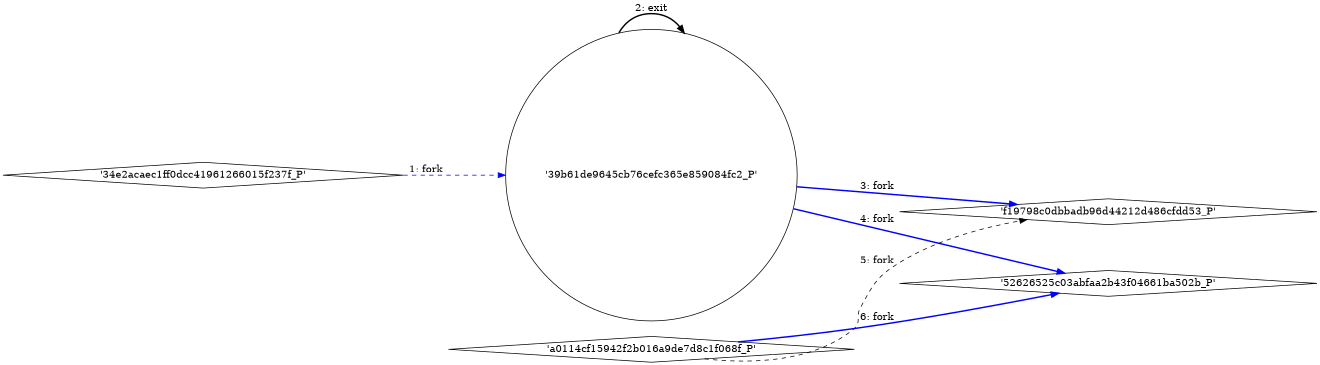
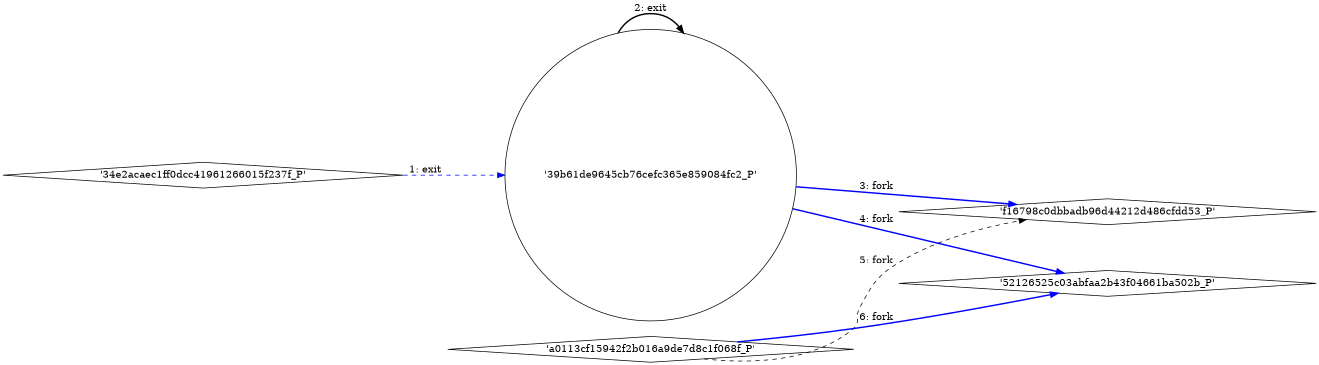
  digraph {
    engine=neato
    fixedsize=false
    fontsize=10
    nodesep=0.3
    rankdir=LR
    ranksep=0
    splines=true
    node [node_type=Process shape=diamond]
    edge [color=blue style=bold]
    n1 [label="'34e2acaec1ff0dcc41961266015f237f_P'"]
    "'39b61de9645cb76cefc365e859084fc2_P'" [shape=circle]
-   "'f16798c0dbbadb96d44212d486cfdd53_P'" [label="'f19798c0dbbadb96d44212d486cfdd53_P'"]
-   "'52126525c03abfaa2b43f04661ba502b_P'" [label="'52626525c03abfaa2b43f04661ba502b_P'"]
-   "'a0113cf15942f2b016a9de7d8c1f068f_P'" [label="'a0114cf15942f2b016a9de7d8c1f068f_P'"]
-   n1 -> "'39b61de9645cb76cefc365e859084fc2_P'" [label="1: fork" style=dashed]
+   "'f16798c0dbbadb96d44212d486cfdd53_P'"
+   "'52126525c03abfaa2b43f04661ba502b_P'"
+   "'a0113cf15942f2b016a9de7d8c1f068f_P'"
+   n1 -> "'39b61de9645cb76cefc365e859084fc2_P'" [label="1: exit" style=dashed]
    "'39b61de9645cb76cefc365e859084fc2_P'" -> "'39b61de9645cb76cefc365e859084fc2_P'" [color=black label="2: exit"]
    "'39b61de9645cb76cefc365e859084fc2_P'" -> "'f16798c0dbbadb96d44212d486cfdd53_P'" [label="3: fork"]
    "'39b61de9645cb76cefc365e859084fc2_P'" -> "'52126525c03abfaa2b43f04661ba502b_P'" [label="4: fork"]
    "'a0113cf15942f2b016a9de7d8c1f068f_P'" -> "'f16798c0dbbadb96d44212d486cfdd53_P'" [color=black label="5: fork" style=dashed]
    "'a0113cf15942f2b016a9de7d8c1f068f_P'" -> "'52126525c03abfaa2b43f04661ba502b_P'" [label="6: fork"]
  }
